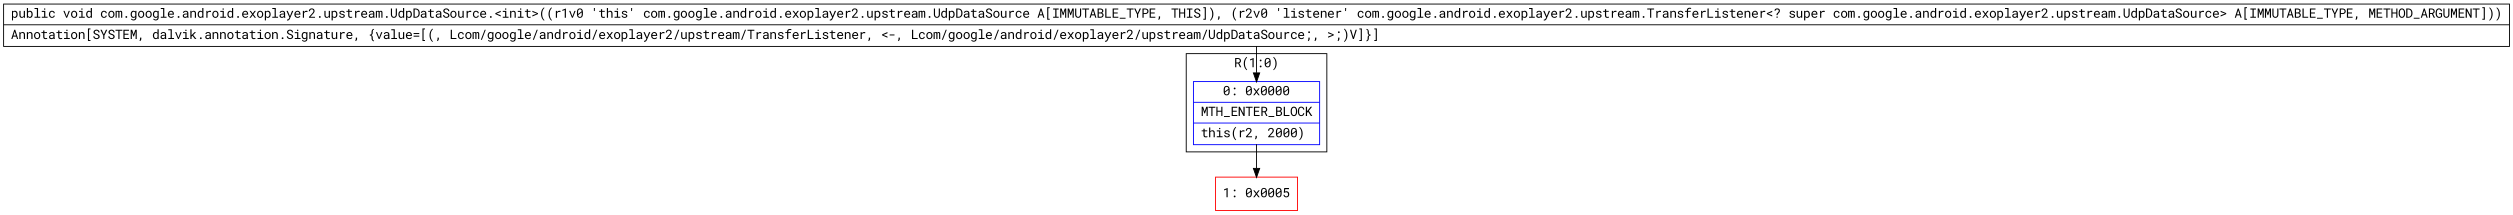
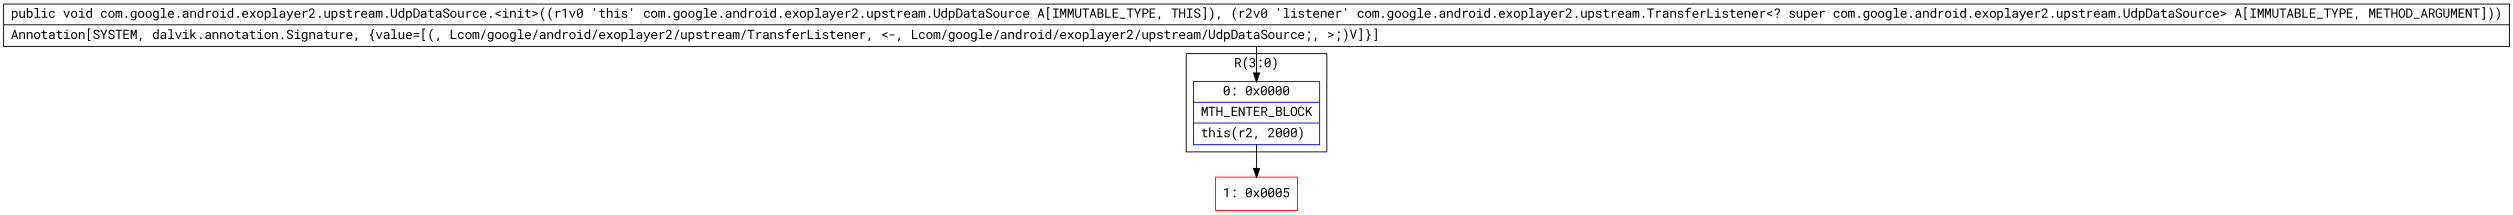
  digraph {
    fontname="Roboto Mono"
    node [shape=record fontname="Roboto Mono"]
    edge [fontname="Roboto Mono"]
    n1 [color=blue label="{0\:\ 0x0000|MTH_ENTER_BLOCK\l|this(r2, 2000)\l}"]
    n2 [color=red label="{1\:\ 0x0005}"]
    n3 [label="{public void com.google.android.exoplayer2.upstream.UdpDataSource.\<init\>((r1v0 'this' com.google.android.exoplayer2.upstream.UdpDataSource A[IMMUTABLE_TYPE, THIS]), (r2v0 'listener' com.google.android.exoplayer2.upstream.TransferListener\<? super com.google.android.exoplayer2.upstream.UdpDataSource\> A[IMMUTABLE_TYPE, METHOD_ARGUMENT]))  | Annotation[SYSTEM, dalvik.annotation.Signature, \{value=[(, Lcom\/google\/android\/exoplayer2\/upstream\/TransferListener, \<\-, Lcom\/google\/android\/exoplayer2\/upstream\/UdpDataSource;, \>;)V]\}]\l}"]
    subgraph cluster_1 {
-     label="R(1:0)"
+     label="R(3:0)"
      n1
    }
    n1 -> n2
    n3 -> n1
  }
